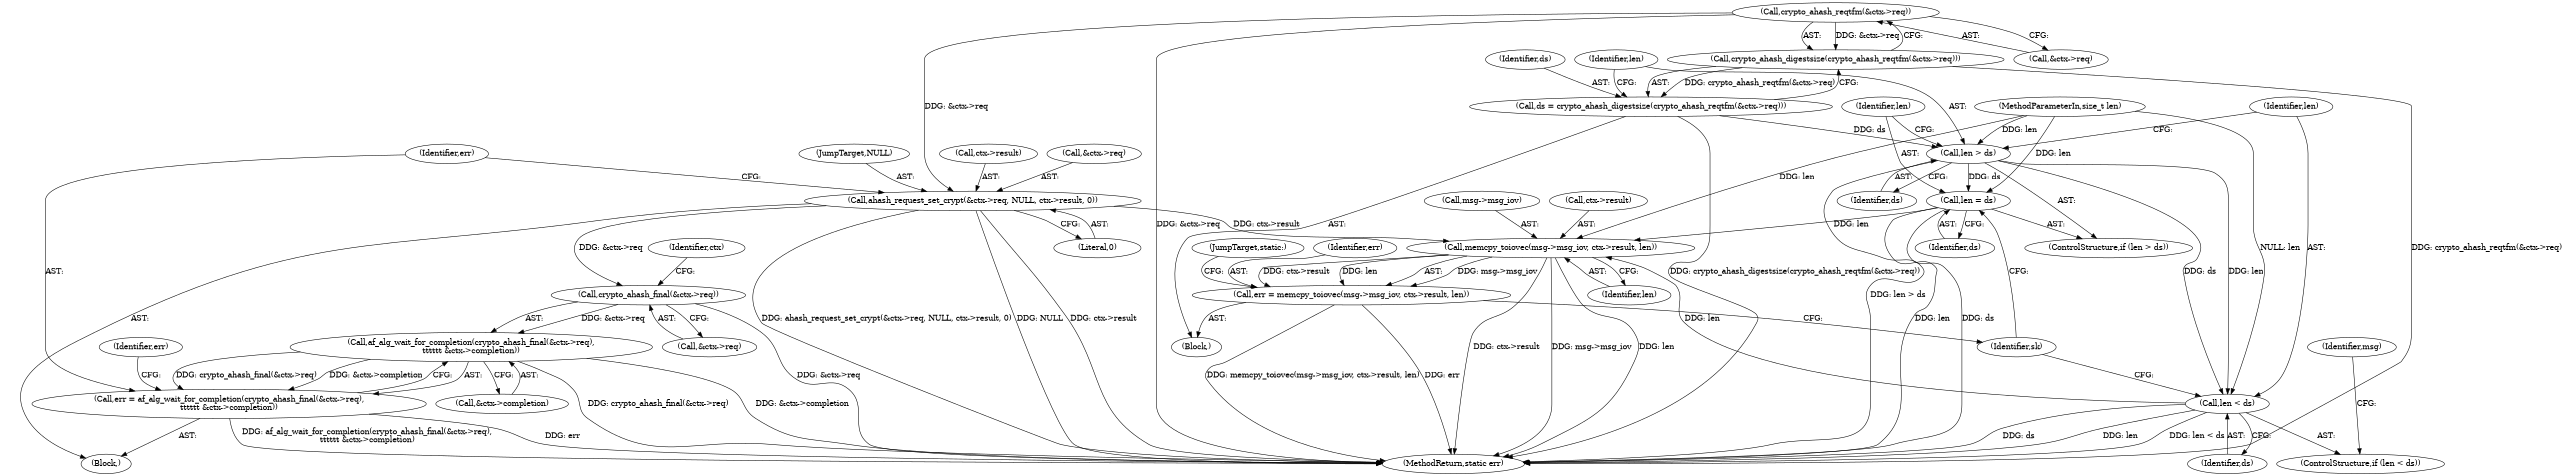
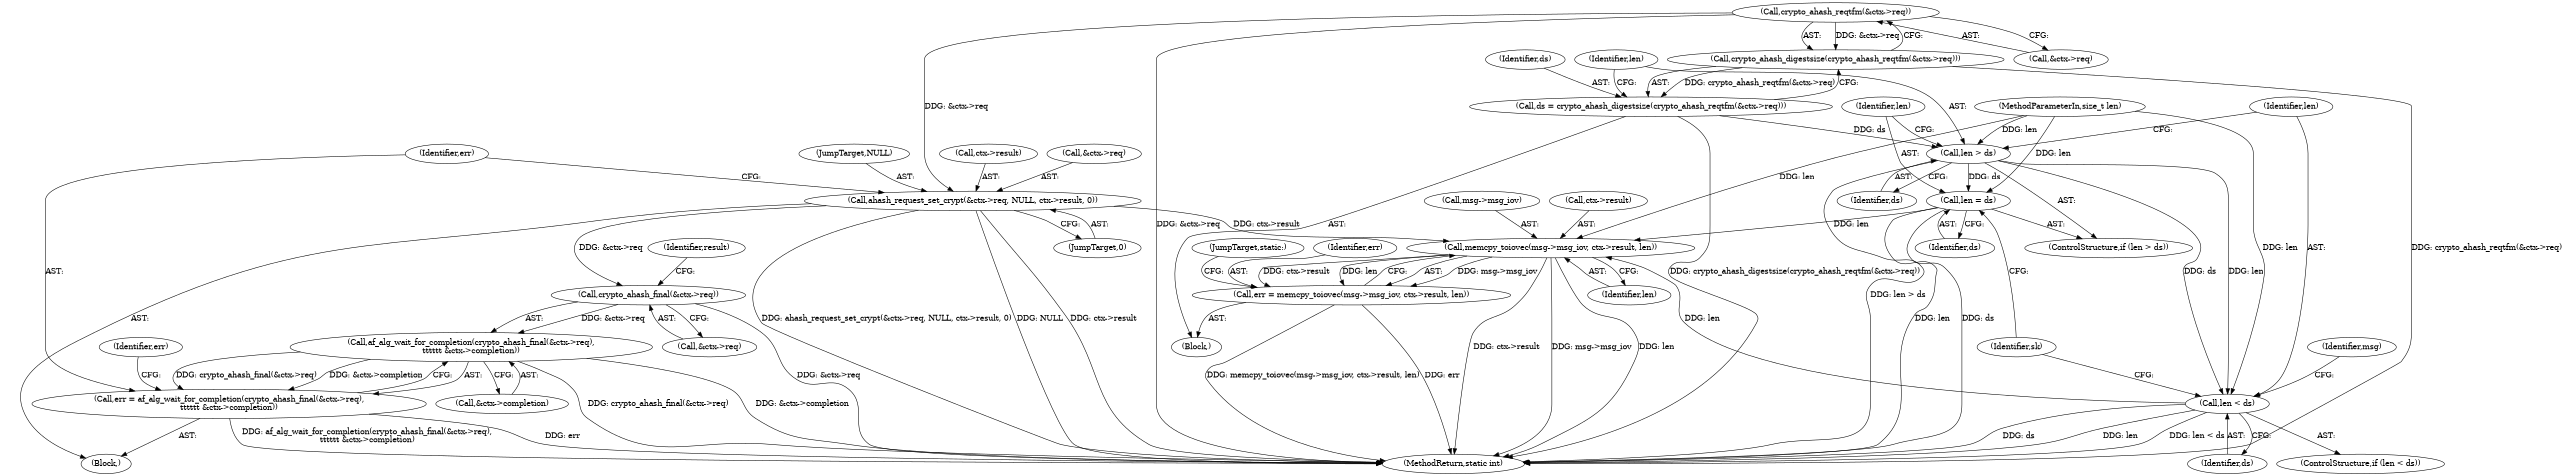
  digraph {
    n1 [label="(Call,crypto_ahash_reqtfm(&ctx->req))"]
    n2 [label="(Call,crypto_ahash_digestsize(crypto_ahash_reqtfm(&ctx->req)))"]
    n3 [label="(Call,ahash_request_set_crypt(&ctx->req, NULL, ctx->result, 0))"]
    n4 [label="(Call,&ctx->req)"]
-   n5 [label="(MethodReturn,static err)"]
+   n5 [label="(MethodReturn,static int)"]
    n6 [label="(Call,ds = crypto_ahash_digestsize(crypto_ahash_reqtfm(&ctx->req)))"]
    n7 [label="(Call,memcpy_toiovec(msg->msg_iov, ctx->result, len))"]
    n8 [label="(Call,crypto_ahash_final(&ctx->req))"]
    n9 [label="(Block,)"]
-   n10 [label="(Literal,0)"]
+   n10 [label="(JumpTarget,0)"]
    n11 [label="(Call,len > ds)"]
    n12 [label="(Block,)"]
    n13 [label="(Call,len = ds)"]
    n14 [label="(Call,len < ds)"]
    n15 [label="(Identifier,ds)"]
    n16 [label="(ControlStructure,if (len > ds))"]
    n17 [label="(Identifier,ds)"]
    n18 [label="(ControlStructure,if (len < ds))"]
    n19 [label="(Identifier,ds)"]
    n20 [label="(Call,err = memcpy_toiovec(msg->msg_iov, ctx->result, len))"]
    n21 [label="(Identifier,len)"]
    n22 [label="(Call,af_alg_wait_for_completion(crypto_ahash_final(&ctx->req),\n\t\t\t\t\t\t &ctx->completion))"]
    n23 [label="(Call,&ctx->req)"]
    n24 [label="(Call,err = af_alg_wait_for_completion(crypto_ahash_final(&ctx->req),\n\t\t\t\t\t\t &ctx->completion))"]
    n25 [label="(Call,&ctx->completion)"]
    n26 [label="(Identifier,len)"]
    n27 [label="(Identifier,err)"]
    n28 [label="(Identifier,len)"]
    n29 [label="(Identifier,msg)"]
-   n30 [label="(Identifier,ctx)"]
+   n30 [label="(Identifier,result)"]
    n31 [label="(Identifier,ds)"]
    n32 [label="(Call,ctx->result)"]
    n33 [label="(Identifier,err)"]
    n34 [label="(Call,ctx->result)"]
    n35 [label="(Identifier,sk)"]
    n36 [label="(Identifier,err)"]
    n37 [label="(MethodParameterIn,size_t len)"]
    n38 [label="(Call,&ctx->req)"]
    n39 [label="(Identifier,len)"]
    n40 [label="(JumpTarget,static:)"]
    n41 [label="(Call,msg->msg_iov)"]
    n42 [label="(JumpTarget,NULL)"]
    n1 -> n2 [label="AST: "]
    n1 -> n2 [label="DDG: &ctx->req"]
    n1 -> n3 [label="DDG: &ctx->req"]
    n1 -> n4 [label="CFG: "]
    n1 -> n5 [label="DDG: &ctx->req"]
    n2 -> n1 [label="CFG: "]
    n2 -> n5 [label="DDG: crypto_ahash_reqtfm(&ctx->req)"]
    n2 -> n6 [label="AST: "]
    n2 -> n6 [label="DDG: crypto_ahash_reqtfm(&ctx->req)"]
    n3 -> n5 [label="DDG: NULL"]
    n3 -> n5 [label="DDG: ctx->result"]
    n3 -> n5 [label="DDG: ahash_request_set_crypt(&ctx->req, NULL, ctx->result, 0)"]
    n3 -> n7 [label="DDG: ctx->result"]
    n3 -> n8 [label="DDG: &ctx->req"]
    n3 -> n9 [label="AST: "]
    n3 -> n10 [label="CFG: "]
    n4 -> n1 [label="AST: "]
    n6 -> n2 [label="CFG: "]
    n6 -> n5 [label="DDG: crypto_ahash_digestsize(crypto_ahash_reqtfm(&ctx->req))"]
    n6 -> n11 [label="DDG: ds"]
    n6 -> n12 [label="AST: "]
    n7 -> n5 [label="DDG: ctx->result"]
    n7 -> n5 [label="DDG: msg->msg_iov"]
    n7 -> n5 [label="DDG: len"]
    n7 -> n20 [label="AST: "]
    n7 -> n20 [label="DDG: msg->msg_iov"]
    n7 -> n20 [label="DDG: ctx->result"]
    n7 -> n20 [label="DDG: len"]
    n7 -> n21 [label="CFG: "]
    n8 -> n5 [label="DDG: &ctx->req"]
    n8 -> n22 [label="AST: "]
    n8 -> n22 [label="DDG: &ctx->req"]
    n8 -> n23 [label="CFG: "]
    n10 -> n3 [label="AST: "]
    n11 -> n5 [label="DDG: len > ds"]
    n11 -> n13 [label="DDG: ds"]
    n11 -> n14 [label="DDG: len"]
    n11 -> n14 [label="DDG: ds"]
    n11 -> n15 [label="CFG: "]
    n11 -> n16 [label="AST: "]
    n13 -> n5 [label="DDG: len"]
    n13 -> n5 [label="DDG: ds"]
    n13 -> n7 [label="DDG: len"]
    n13 -> n16 [label="AST: "]
    n13 -> n17 [label="CFG: "]
    n14 -> n5 [label="DDG: len"]
    n14 -> n5 [label="DDG: len < ds"]
    n14 -> n5 [label="DDG: ds"]
    n14 -> n7 [label="DDG: len"]
    n14 -> n18 [label="AST: "]
    n14 -> n19 [label="CFG: "]
    n15 -> n11 [label="AST: "]
    n17 -> n13 [label="AST: "]
    n19 -> n14 [label="AST: "]
    n20 -> n5 [label="DDG: memcpy_toiovec(msg->msg_iov, ctx->result, len)"]
    n20 -> n5 [label="DDG: err"]
-   n20 -> n35 [label="CFG: "]
+   n20 -> n7 [label="CFG: "]
    n20 -> n12 [label="AST: "]
    n21 -> n7 [label="AST: "]
    n22 -> n5 [label="DDG: &ctx->completion"]
    n22 -> n5 [label="DDG: crypto_ahash_final(&ctx->req)"]
    n22 -> n24 [label="AST: "]
    n22 -> n24 [label="DDG: crypto_ahash_final(&ctx->req)"]
    n22 -> n24 [label="DDG: &ctx->completion"]
    n22 -> n25 [label="CFG: "]
    n23 -> n8 [label="AST: "]
    n24 -> n5 [label="DDG: err"]
    n24 -> n5 [label="DDG: af_alg_wait_for_completion(crypto_ahash_final(&ctx->req),\n\t\t\t\t\t\t &ctx->completion)"]
    n24 -> n9 [label="AST: "]
    n24 -> n22 [label="CFG: "]
    n25 -> n22 [label="AST: "]
    n26 -> n6 [label="CFG: "]
    n26 -> n11 [label="AST: "]
    n27 -> n3 [label="CFG: "]
    n27 -> n24 [label="AST: "]
    n28 -> n11 [label="CFG: "]
    n28 -> n14 [label="AST: "]
-   n29 -> n18 [label="CFG: "]
+   n29 -> n14 [label="CFG: "]
    n30 -> n8 [label="CFG: "]
    n31 -> n6 [label="AST: "]
    n32 -> n7 [label="AST: "]
    n33 -> n24 [label="CFG: "]
    n34 -> n3 [label="AST: "]
    n35 -> n13 [label="CFG: "]
    n35 -> n14 [label="CFG: "]
    n36 -> n20 [label="AST: "]
    n37 -> n7 [label="DDG: len"]
    n37 -> n11 [label="DDG: len"]
    n37 -> n13 [label="DDG: len"]
-   n37 -> n14 [label="NULL: len"]
+   n37 -> n14 [label="DDG: len"]
    n38 -> n3 [label="AST: "]
    n39 -> n11 [label="CFG: "]
    n39 -> n13 [label="AST: "]
    n40 -> n20 [label="CFG: "]
    n41 -> n7 [label="AST: "]
    n42 -> n3 [label="AST: "]
  }
